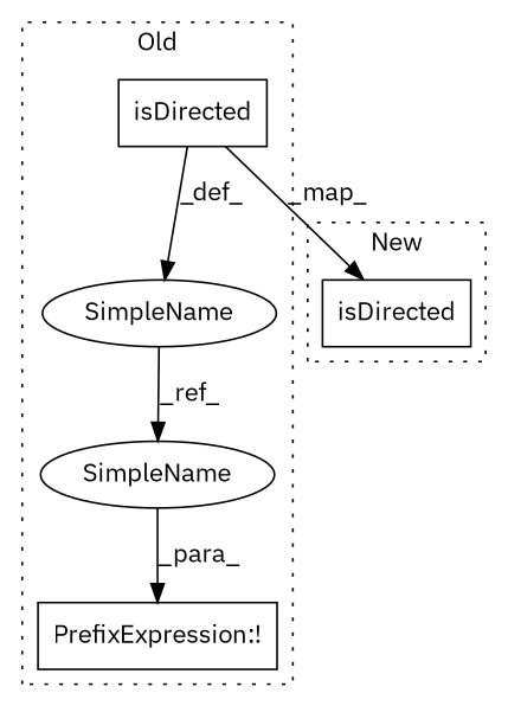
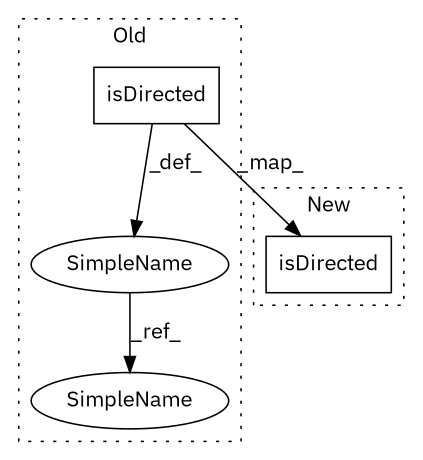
  digraph {
    fontname="IBM Plex Sans"
    node [a=32 l=12 shape=box fontname="IBM Plex Sans"]
    edge [fontname="IBM Plex Sans"]
    n1 [label=isDirected s=10779]
    n2 [a=42 l=14 label=SimpleName s=10730 shape=ellipse]
-   n3 [a=38 l=1 label="PrefixExpression:!" s=10803]
    n4 [a=42 l=14 label=SimpleName s=10804 shape=ellipse]
    n5 [label=isDirected s=10102]
    subgraph cluster_1 {
      label=Old
      style=dotted
      n1
      n2
-     n3
      n4
    }
    subgraph cluster_2 {
      label=New
      style=dotted
      n5
    }
    n1 -> n2 [label=_def_]
    n1 -> n5 [label=_map_]
    n2 -> n4 [label=_ref_]
-   n4 -> n3 [label=_para_]
  }
